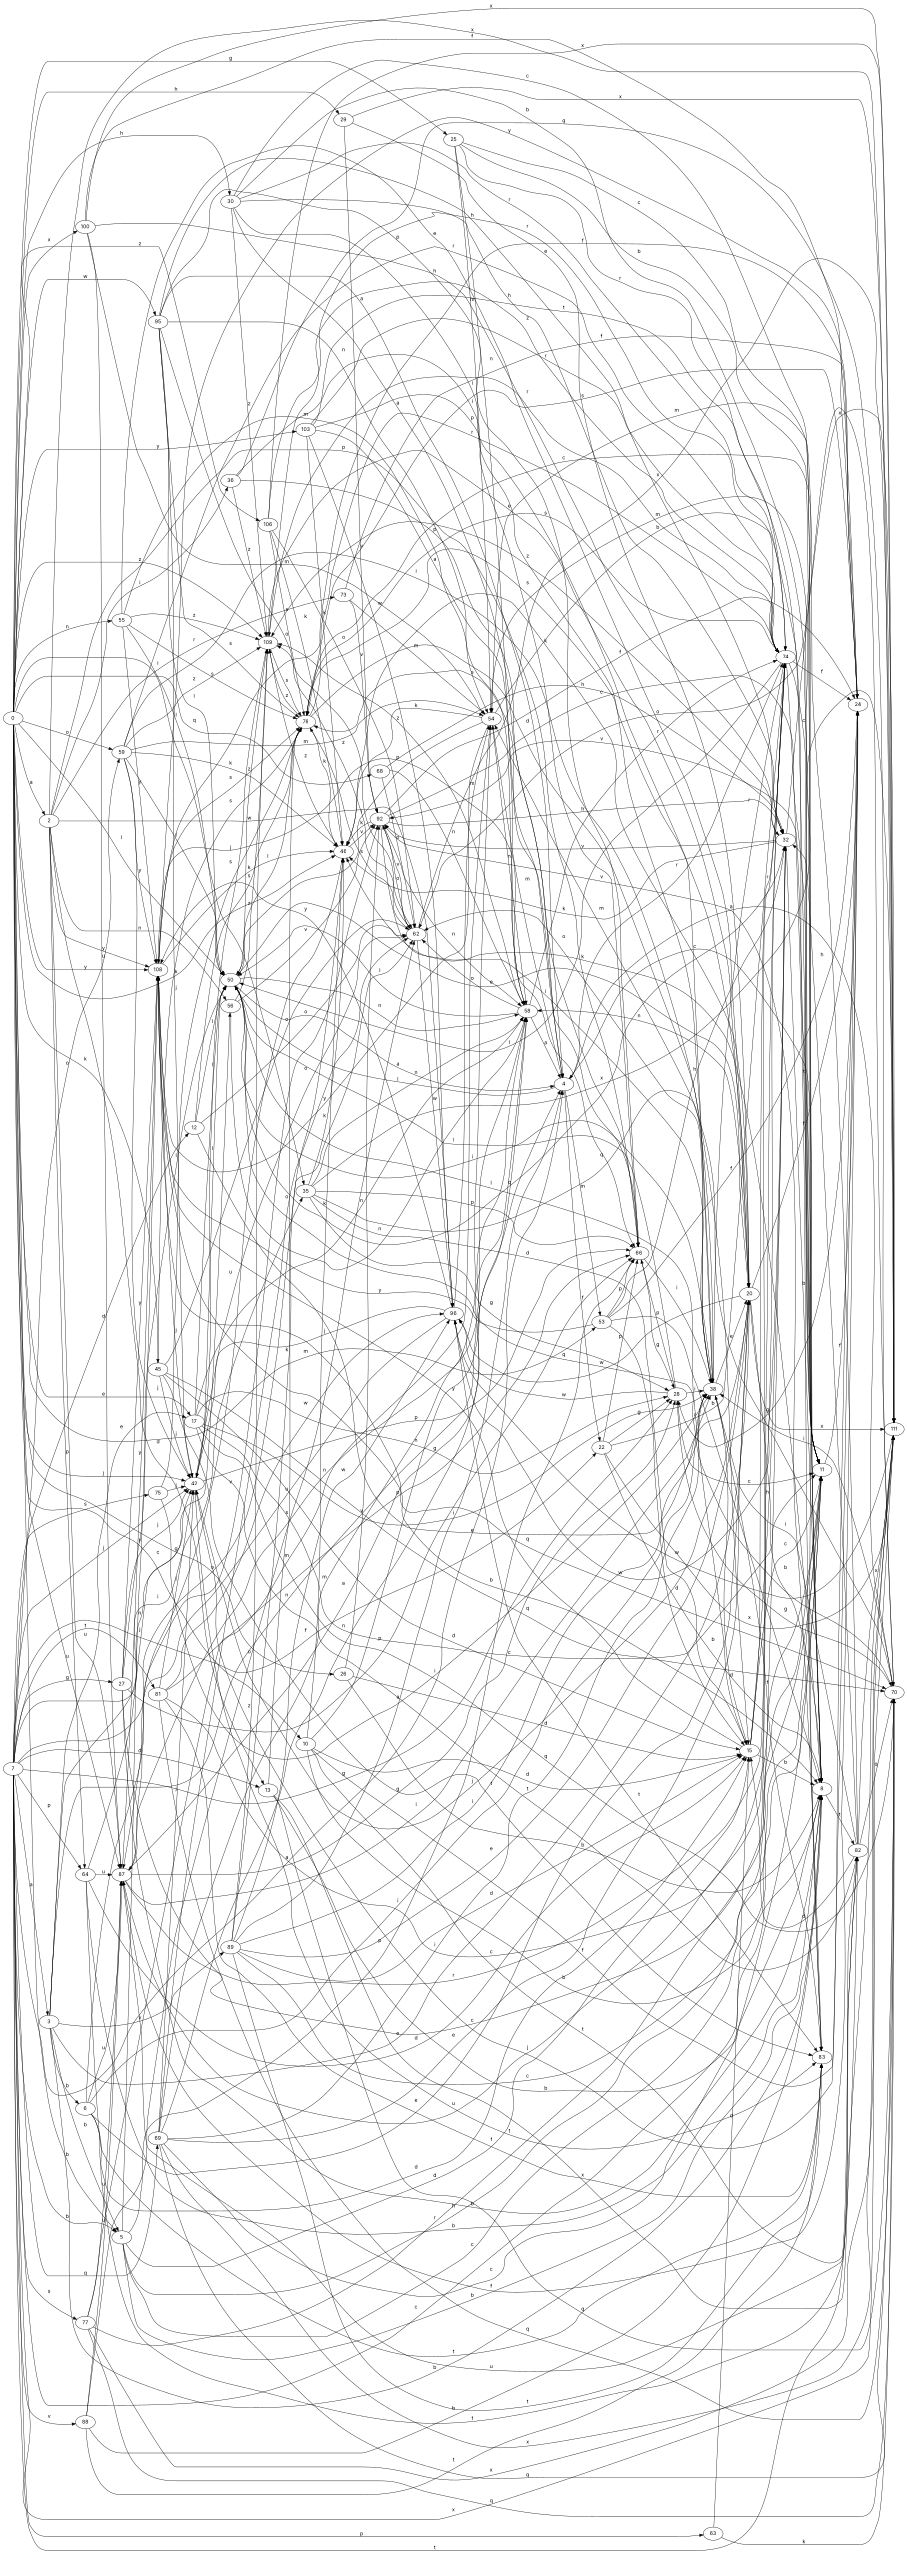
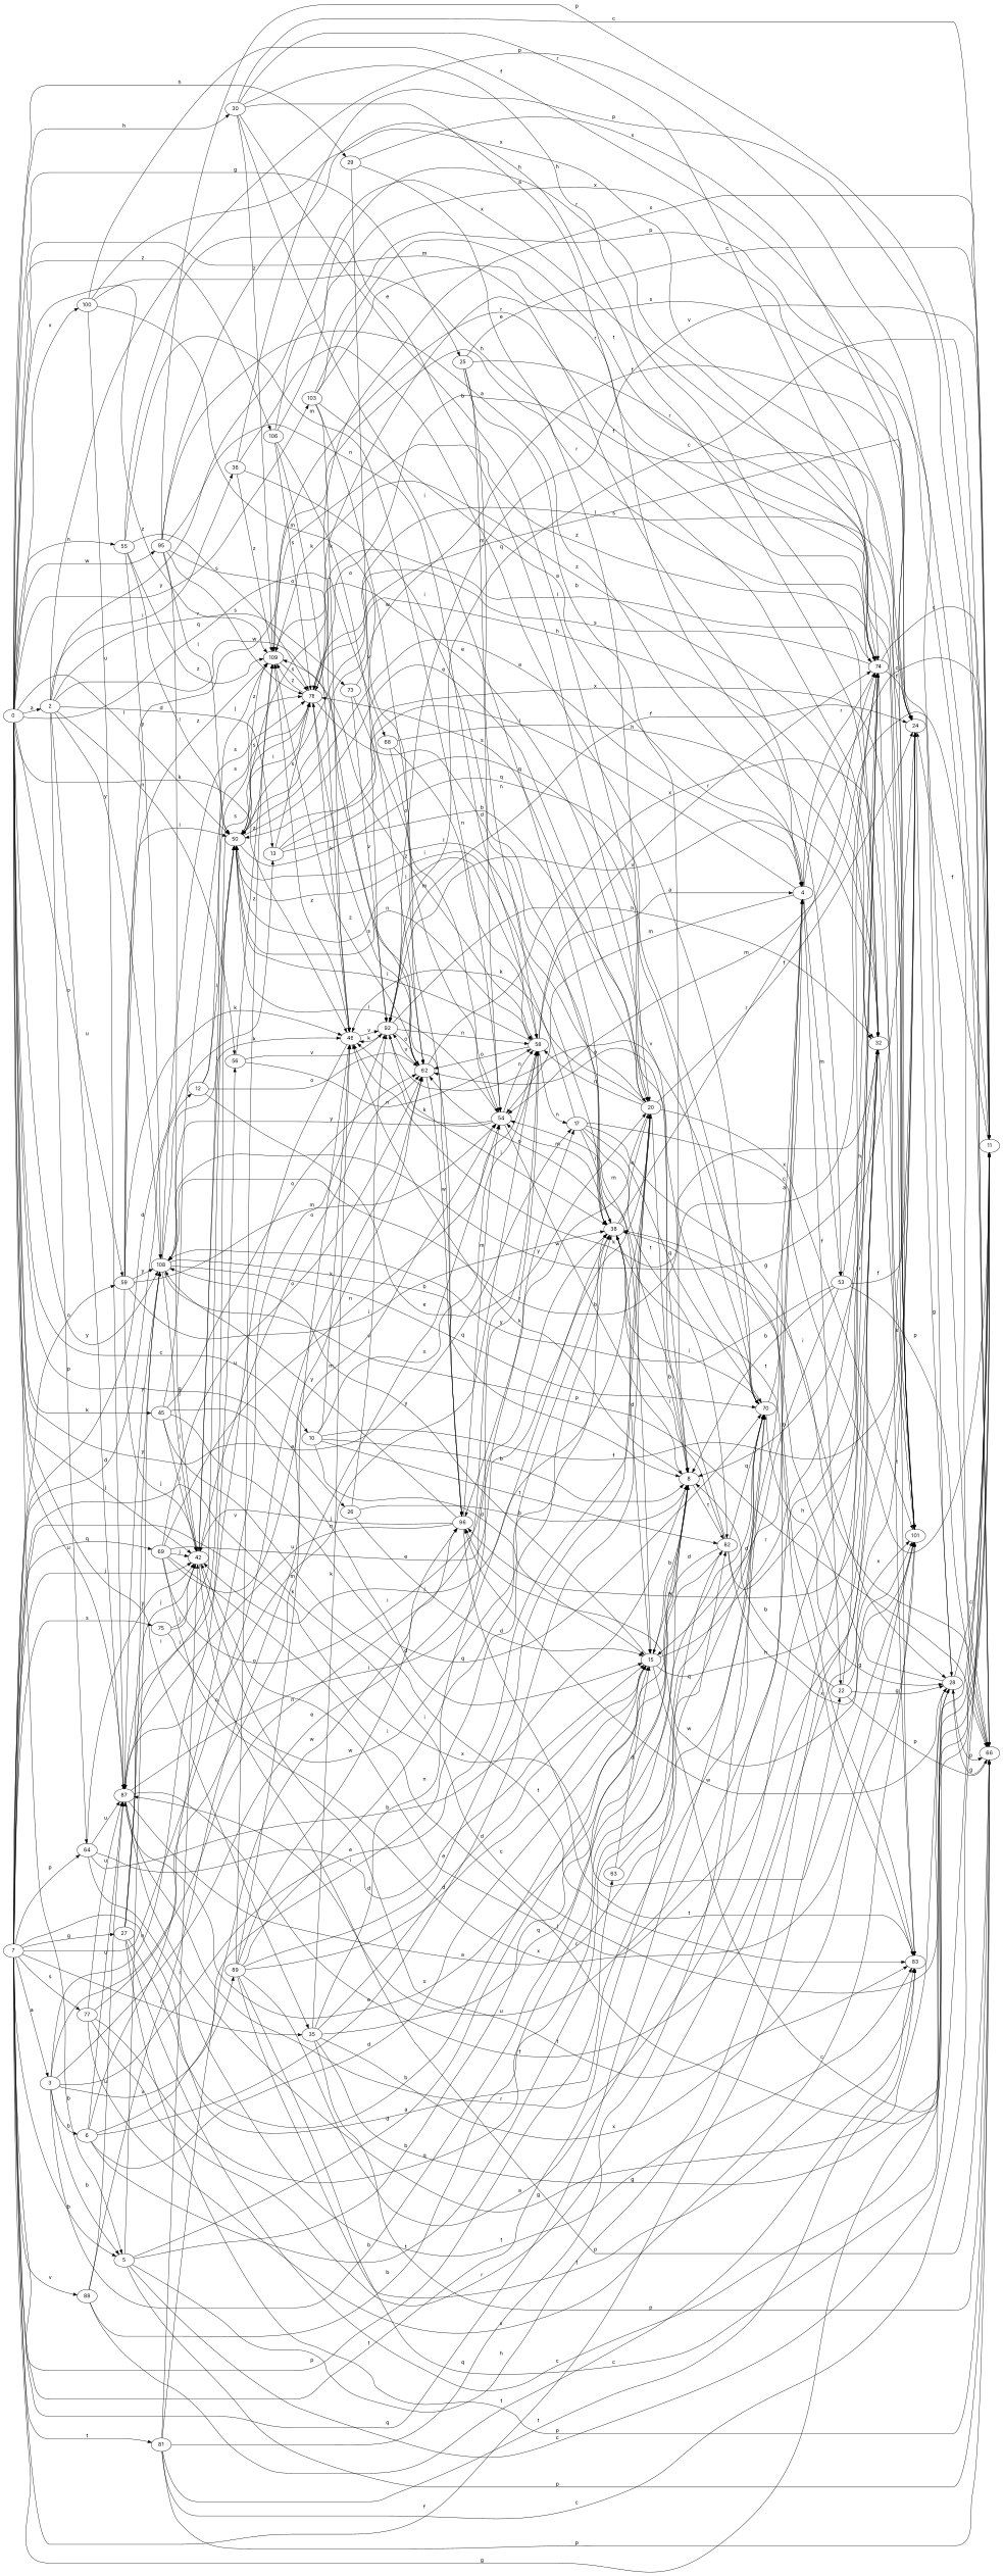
  strict digraph {
    fontname=Inter
    rankdir=LR
    node [fontname=Inter]
    edge [fontname=Inter]
    0
    2
    5
    10
    17
    25
    26
    29
    30
    35
    42
    45
    46
    50
    53
    55
    59
    68
    87
    95
    100
    103
    n23 [label=108]
    106
    109
    13
    64
-   101 [label=111]
+   101
    36
    56
    66
    73
    96
    11
    8
    15
    32
    82
    58
    24
    28
    70
    38
    54
    74
    92
    20
    4
    62
    83
    78
    n52 [label=7]
    3
    12
    22
    27
    63
    69
    75
    77
    81
    88
    6
    89
    0 -> 2 [label=a]
    0 -> 5 [label=b]
    0 -> 10 [label=c]
    0 -> 17 [label=e]
    0 -> 25 [label=g]
    0 -> 26 [label=g]
    0 -> 29 [label=h]
    0 -> 30 [label=h]
    0 -> 35 [label=i]
    0 -> 42 [label=j]
    0 -> 45 [label=k]
    0 -> 46 [label=k]
    0 -> 50 [label=l]
    0 -> 53 [label=m]
    0 -> 55 [label=n]
    0 -> 59 [label=o]
    0 -> 68 [label=q]
    0 -> 87 [label=u]
    0 -> 95 [label=w]
    0 -> 100 [label=x]
    0 -> 103 [label=y]
    0 -> n23 [label=y]
    0 -> 106 [label=z]
    0 -> 109 [label=z]
    2 -> 87 [label=u]
    2 -> n23 [label=y]
    2 -> 13 [label=d]
    2 -> 64 [label=p]
    2 -> 101 [label=x]
    2 -> 36 [label=i]
    2 -> 56 [label=n]
    2 -> 66 [label=p]
    2 -> 73 [label=r]
    2 -> 96 [label=w]
    5 -> n23 [label=y]
    5 -> 66 [label=p]
    5 -> 11 [label=c]
    5 -> 8 [label=b]
    5 -> 15 [label=d]
    5 -> 32 [label=h]
    10 -> 46 [label=k]
    10 -> 8 [label=b]
    10 -> 15 [label=d]
    10 -> 82 [label=t]
    10 -> 58 [label=n]
    10 -> 24 [label=f]
    17 -> 50 [label=l]
    17 -> 11 [label=c]
    17 -> 82 [label=t]
-   17 -> 58 [label=n]
+   58 -> 17 [label=n]
    17 -> 28 [label=g]
    17 -> 70 [label=q]
    17 -> 38 [label=i]
    25 -> 11 [label=c]
    25 -> 8 [label=b]
    25 -> 58 [label=n]
    25 -> 54 [label=m]
    25 -> 74 [label=r]
    26 -> 8 [label=b]
    26 -> 15 [label=d]
    26 -> 92 [label=v]
    29 -> 101 [label=x]
    29 -> 92 [label=v]
    29 -> 20 [label=e]
    30 -> 109 [label=z]
    30 -> 11 [label=c]
    30 -> 8 [label=b]
    30 -> 32 [label=h]
    30 -> 38 [label=i]
    30 -> 74 [label=r]
    30 -> 4 [label=a]
    35 -> 46 [label=k]
    35 -> 101 [label=x]
    35 -> 66 [label=p]
    35 -> 15 [label=d]
    35 -> 58 [label=n]
    35 -> 28 [label=g]
    35 -> 70 [label=q]
    42 -> 50 [label=l]
    42 -> 66 [label=p]
    42 -> 62 [label=o]
    42 -> 83 [label=t]
    45 -> 42 [label=j]
    45 -> 15 [label=d]
    45 -> 70 [label=q]
    45 -> 62 [label=o]
    45 -> 83 [label=t]
    45 -> 78 [label=s]
    46 -> 87 [label=u]
    46 -> 109 [label=z]
    46 -> 92 [label=v]
    50 -> 109 [label=z]
-   50 -> 32 [label=q]
+   50 -> 32 [label=h]
    50 -> 58 [label=n]
    50 -> 70 [label=q]
    50 -> 38 [label=i]
    50 -> 20 [label=e]
    50 -> 4 [label=a]
    53 -> n23 [label=y]
    53 -> 66 [label=p]
    53 -> 8 [label=b]
    53 -> 15 [label=d]
    53 -> 32 [label=h]
    53 -> 24 [label=f]
    55 -> 50 [label=l]
    55 -> n23 [label=y]
    55 -> 109 [label=z]
    55 -> 54 [label=m]
    55 -> 20 [label=e]
    55 -> 78 [label=s]
    59 -> 42 [label=j]
    59 -> 46 [label=k]
    59 -> 50 [label=l]
    59 -> n23 [label=y]
    59 -> 109 [label=z]
    59 -> 38 [label=i]
    59 -> 54 [label=m]
    59 -> 74 [label=r]
    68 -> 32 [label=h]
    68 -> 58 [label=n]
    68 -> 62 [label=o]
    87 -> n23 [label=y]
    87 -> 58 [label=n]
    87 -> 24 [label=f]
    87 -> 28 [label=g]
    87 -> 38 [label=i]
    87 -> 74 [label=r]
    87 -> 4 [label=a]
    95 -> 42 [label=j]
    95 -> 50 [label=l]
    95 -> 66 [label=p]
    95 -> 32 [label=h]
    95 -> 58 [label=n]
    95 -> 4 [label=a]
    95 -> 62 [label=o]
    95 -> 78 [label=s]
    100 -> 87 [label=u]
    100 -> 101 [label=x]
    100 -> 32 [label=h]
    100 -> 24 [label=f]
    100 -> 54 [label=m]
    103 -> 46 [label=k]
    103 -> 66 [label=p]
    103 -> 96 [label=w]
    103 -> 74 [label=r]
    103 -> 4 [label=a]
    103 -> 83 [label=t]
    n23 -> 42 [label=j]
    n23 -> 46 [label=k]
    n23 -> 66 [label=p]
    n23 -> 8 [label=b]
    n23 -> 70 [label=q]
    n23 -> 74 [label=r]
    n23 -> 78 [label=s]
    106 -> 46 [label=k]
    106 -> 101 [label=x]
    106 -> 74 [label=r]
    106 -> 62 [label=o]
    106 -> 78 [label=s]
    109 -> 42 [label=j]
    109 -> 74 [label=r]
    109 -> 20 [label=e]
    109 -> 78 [label=s]
    13 -> 101 [label=x]
    13 -> 8 [label=b]
    13 -> 70 [label=q]
    13 -> 78 [label=s]
    64 -> 42 [label=j]
    64 -> 87 [label=u]
    64 -> 8 [label=b]
    64 -> 15 [label=d]
    64 -> 83 [label=t]
    101 -> 96 [label=w]
    36 -> 109 [label=z]
    36 -> 66 [label=p]
    36 -> 70 [label=q]
    36 -> 38 [label=i]
    56 -> 109 [label=z]
    56 -> 58 [label=n]
    56 -> 92 [label=v]
    66 -> 28 [label=g]
    66 -> 38 [label=i]
    66 -> 78 [label=s]
    73 -> 24 [label=f]
    73 -> 54 [label=m]
    73 -> 92 [label=v]
    96 -> 42 [label=j]
    96 -> 87 [label=u]
    96 -> n23 [label=y]
    96 -> 54 [label=m]
    96 -> 83 [label=t]
    11 -> 24 [label=f]
    11 -> 54 [label=m]
    11 -> 92 [label=v]
    8 -> 46 [label=k]
    8 -> 82 [label=t]
    15 -> n23 [label=y]
    15 -> 11 [label=c]
    15 -> 8 [label=b]
    15 -> 32 [label=h]
    15 -> 74 [label=r]
    32 -> 46 [label=k]
    32 -> 109 [label=z]
    32 -> 101 [label=x]
    32 -> 96 [label=w]
    32 -> 8 [label=b]
    32 -> 92 [label=v]
    82 -> 87 [label=u]
    82 -> 101 [label=x]
    82 -> 15 [label=d]
    82 -> 32 [label=h]
    82 -> 70 [label=q]
    82 -> 38 [label=i]
    82 -> 54 [label=m]
    58 -> 50 [label=l]
    58 -> 109 [label=z]
    58 -> 74 [label=r]
    58 -> 4 [label=a]
    58 -> 62 [label=o]
    24 -> 42 [label=j]
    24 -> n23 [label=y]
    24 -> 28 [label=g]
    24 -> 78 [label=s]
    28 -> 50 [label=l]
    28 -> 66 [label=p]
    28 -> 96 [label=w]
    28 -> 11 [label=c]
    28 -> 38 [label=i]
    70 -> 28 [label=g]
    70 -> 38 [label=i]
    70 -> 4 [label=a]
    70 -> 62 [label=o]
    38 -> 15 [label=d]
    38 -> 54 [label=m]
    38 -> 74 [label=r]
    38 -> 20 [label=e]
    38 -> 62 [label=o]
    38 -> 83 [label=t]
    54 -> 46 [label=k]
    54 -> 50 [label=l]
    54 -> n23 [label=y]
    54 -> 8 [label=b]
    54 -> 58 [label=n]
    74 -> 50 [label=l]
    74 -> 87 [label=u]
    74 -> 109 [label=z]
    74 -> 11 [label=c]
    74 -> 24 [label=f]
    74 -> 83 [label=t]
    74 -> 78 [label=s]
    92 -> 46 [label=k]
    92 -> 11 [label=c]
    92 -> 32 [label=h]
    92 -> 58 [label=n]
    92 -> 24 [label=f]
    92 -> 38 [label=i]
    92 -> 62 [label=o]
    20 -> 42 [label=j]
    20 -> 46 [label=k]
-   15 -> 50 [label=l]
+   20 -> 50 [label=l]
    20 -> 101 [label=x]
    20 -> 96 [label=w]
    20 -> 8 [label=b]
    20 -> 58 [label=n]
    20 -> 24 [label=f]
    20 -> 78 [label=s]
    4 -> 50 [label=l]
    4 -> 53 [label=m]
    4 -> 11 [label=c]
    4 -> 54 [label=m]
    4 -> 74 [label=r]
    4 -> 22 [label=f]
    62 -> 109 [label=z]
    62 -> 101 [label=x]
    62 -> 96 [label=w]
    62 -> 92 [label=v]
    62 -> 78 [label=s]
    83 -> 92 [label=v]
    78 -> 46 [label=k]
    78 -> 50 [label=l]
    78 -> 109 [label=z]
-   78 -> 11 [label=c]
+   78 -> 11 [label=x]
    78 -> 15 [label=d]
    78 -> 24 [label=f]
    n52 -> 5 [label=b]
    n52 -> 35 [label=i]
    n52 -> 42 [label=j]
    n52 -> 59 [label=o]
    n52 -> 13 [label=d]
    n52 -> 64 [label=p]
    n52 -> 101 [label=x]
    n52 -> 11 [label=c]
    n52 -> 82 [label=t]
    n52 -> 28 [label=g]
-   69 -> 70 [label=q]
+   n52 -> 70 [label=q]
    n52 -> 4 [label=a]
    n52 -> 62 [label=o]
    n52 -> 3 [label=a]
    n52 -> 12 [label=d]
    n52 -> 22 [label=f]
    n52 -> 27 [label=g]
    n52 -> 63 [label=p]
    n52 -> 69 [label=q]
    n52 -> 75 [label=s]
    n52 -> 77 [label=s]
    n52 -> 81 [label=t]
    n52 -> 88 [label=v]
    3 -> 5 [label=b]
    3 -> 17 [label=e]
    3 -> 56 [label=n]
    3 -> 8 [label=b]
    3 -> 58 [label=n]
    3 -> 20 [label=e]
    3 -> 6 [label=b]
    3 -> 89 [label=v]
    12 -> 50 [label=l]
    12 -> 20 [label=e]
    12 -> 62 [label=o]
    12 -> 78 [label=s]
    22 -> 101 [label=x]
    22 -> 66 [label=p]
    22 -> 8 [label=b]
    22 -> 28 [label=g]
    22 -> 74 [label=r]
    27 -> 42 [label=j]
    27 -> 50 [label=l]
    27 -> n23 [label=y]
    27 -> 66 [label=p]
    27 -> 11 [label=c]
    27 -> 8 [label=b]
    63 -> 15 [label=d]
-   63 -> 70 [label=k]
+   63 -> 70 [label=q]
    69 -> 42 [label=j]
    69 -> 101 [label=x]
    69 -> 11 [label=c]
    69 -> 58 [label=n]
    69 -> 38 [label=i]
    69 -> 54 [label=m]
    69 -> 20 [label=e]
    69 -> 62 [label=o]
    75 -> 42 [label=j]
    75 -> 38 [label=i]
    75 -> 78 [label=s]
    77 -> 87 [label=u]
    77 -> 101 [label=x]
    77 -> 70 [label=q]
    77 -> 54 [label=m]
    77 -> 74 [label=r]
    81 -> 42 [label=j]
    81 -> 66 [label=p]
    81 -> 96 [label=w]
    81 -> 11 [label=c]
    81 -> 70 [label=q]
    81 -> 83 [label=t]
    88 -> 87 [label=u]
    88 -> 8 [label=b]
    88 -> 62 [label=o]
    88 -> 83 [label=t]
    6 -> 87 [label=u]
    6 -> 15 [label=d]
    6 -> 82 [label=t]
    6 -> 38 [label=i]
    6 -> 92 [label=v]
    6 -> 20 [label=e]
    89 -> 46 [label=k]
    89 -> 109 [label=z]
    89 -> 96 [label=w]
    89 -> 11 [label=c]
    89 -> 15 [label=d]
    89 -> 38 [label=i]
    89 -> 20 [label=e]
    89 -> 4 [label=a]
    89 -> 83 [label=t]
  }
